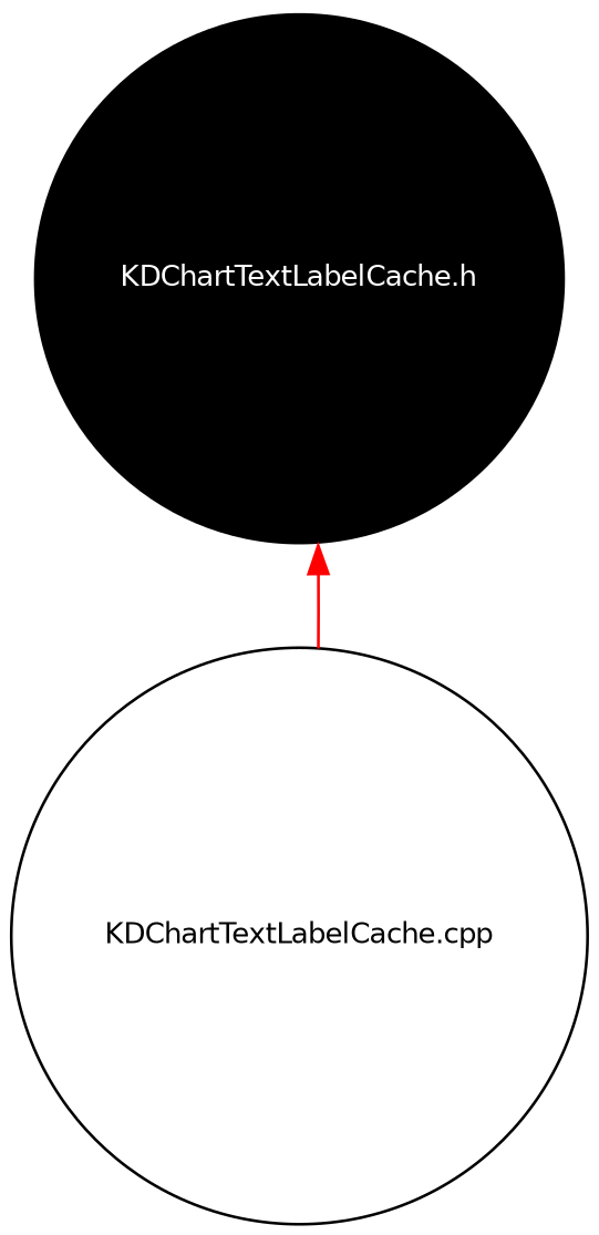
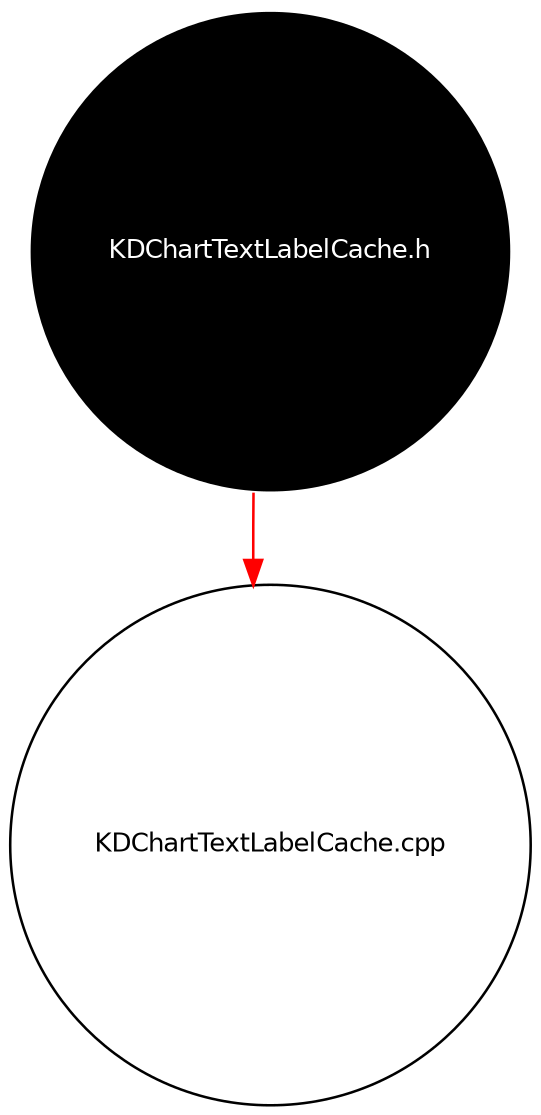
  digraph {
    node [fontname=Helvetica fontsize=10 shape=circle]
    n1 [color=white fillcolor=black fontcolor=white height=0.2 label="KDChartTextLabelCache.h" style=filled width=0.4]
    n2 [color=black height=0.2 label="KDChartTextLabelCache.cpp" width=0.4]
-   n2 -> n1 [color=red fontname=Helvetica fontsize=10 labelfontname=Helvetica labelfontsize=10 style=solid arrowhead=normal]
+   n1 -> n2 [color=red fontname=Helvetica fontsize=10 labelfontname=Helvetica labelfontsize=10 style=solid arrowhead=normal]
  }
